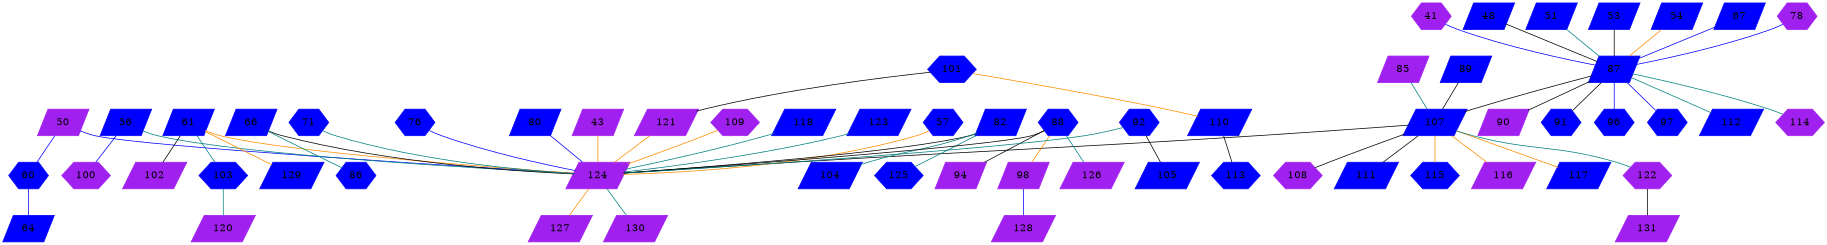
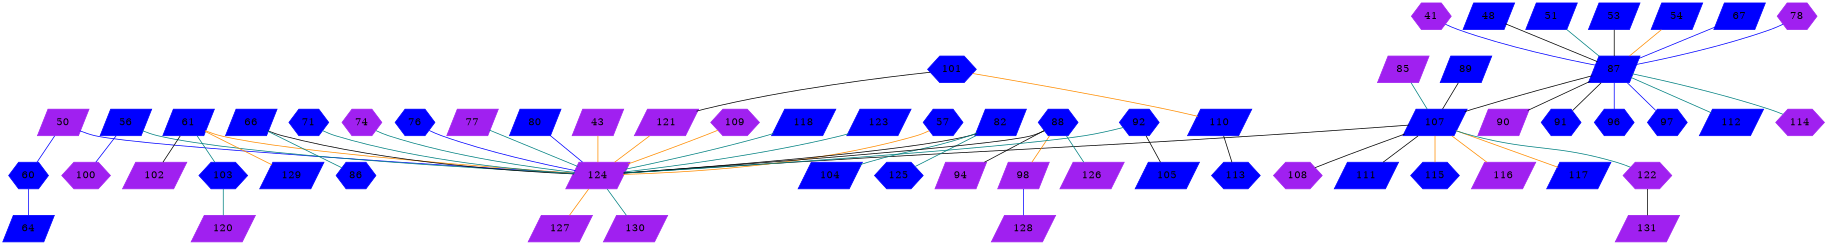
  graph {
    node [color=blue shape=parallelogram style=filled]
    edge [color=teal]
    87 [super="+83"]
    107 [super="+99+43+81+59+84"]
    90 [color=purple]
    91 [shape=hexagon]
    96 [shape=hexagon]
    97 [shape=hexagon]
    112
    114 [color=purple shape=hexagon]
    41 [color=purple shape=hexagon]
    48
    50 [color=purple]
    60 [shape=hexagon]
    124 [color=purple super="+42+17+73+70+32+45"]
    64
    127 [color=purple]
    130 [color=purple]
    51
    53
    54
    56
    100 [color=purple shape=hexagon]
    57 [shape=hexagon]
    61 [super="+28"]
    102 [color=purple]
    103 [shape=hexagon]
    129
    120 [color=purple]
    66
    86 [shape=hexagon]
    67
    71 [shape=hexagon]
+   74 [color=purple shape=hexagon]
    76 [shape=hexagon]
+   77 [color=purple]
    78 [color=purple shape=hexagon]
    80
    82 [super="+52+58"]
    104
    125 [shape=hexagon]
    108 [color=purple shape=hexagon]
    111
    115 [shape=hexagon]
    116 [color=purple]
    117
    122 [color=purple shape=hexagon super="+18"]
    85 [color=purple]
    88 [shape=hexagon super="+40"]
    94 [color=purple]
    98 [color=purple]
    126 [color=purple]
    128 [color=purple]
    89
    92 [shape=hexagon super="+39+79"]
    105
    n55 [color=purple label=43]
    101 [shape=hexagon]
    110
    121 [color=purple super="+47"]
    113 [shape=hexagon]
    131 [color=purple]
    109 [color=purple shape=hexagon]
    118
    123
    87 -- 107 [color=black]
    87 -- 90 [color=black]
    87 -- 91 [color=black]
    87 -- 96 [color=blue]
    87 -- 97 [color=blue]
    87 -- 112
    87 -- 114
    107 -- 124 [color=black]
    107 -- 108 [color=black]
    107 -- 111 [color=black]
    107 -- 115 [color=darkorange]
    107 -- 116 [color=darkorange]
    107 -- 117 [color=darkorange]
    107 -- 122
    41 -- 87 [color=blue]
    48 -- 87 [color=black]
    50 -- 60 [color=blue]
    50 -- 124 [color=blue]
    60 -- 64 [color=blue]
    124 -- 127 [color=darkorange]
    124 -- 130
    51 -- 87
    53 -- 87 [color=black]
    54 -- 87 [color=darkorange]
    56 -- 124
    56 -- 100 [color=blue]
    57 -- 124 [color=darkorange]
    61 -- 124 [color=darkorange]
    61 -- 102 [color=black]
    61 -- 103
    61 -- 129 [color=darkorange]
    103 -- 120
    66 -- 124 [color=black]
    66 -- 86
    67 -- 87 [color=blue]
    71 -- 124
+   74 -- 124
    76 -- 124 [color=blue]
+   77 -- 124
    78 -- 87 [color=blue]
    80 -- 124 [color=blue]
    82 -- 124 [color=black]
    82 -- 104
    82 -- 125
    122 -- 131 [color=black]
    85 -- 107
    88 -- 124 [color=black]
    88 -- 94 [color=black]
    88 -- 98 [color=darkorange]
    88 -- 126
    98 -- 128 [color=blue]
    89 -- 107 [color=black]
    92 -- 124
    92 -- 105 [color=black]
    n55 -- 124 [color=darkorange]
    101 -- 110 [color=darkorange]
    101 -- 121 [color=black]
    110 -- 113 [color=black]
    121 -- 124 [color=darkorange]
    109 -- 124 [color=darkorange]
    118 -- 124
    123 -- 124
  }
